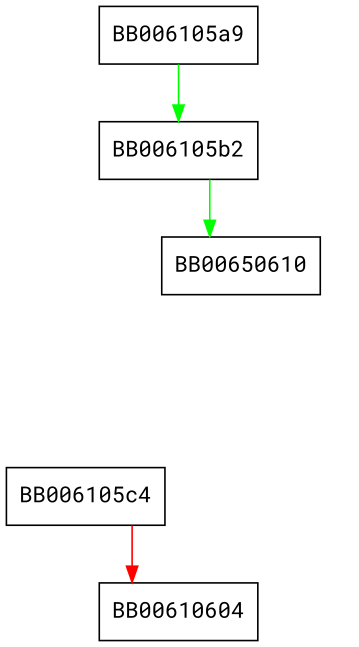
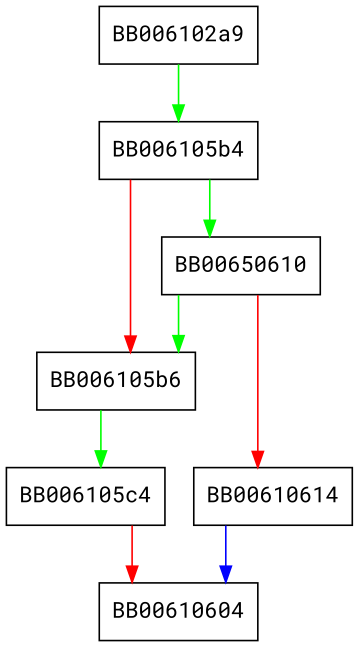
  digraph {
    fontname="Roboto Mono"
    splines=ortho
    node [fontname="Roboto Mono" shape=box]
    edge [color=green fontname="Roboto Mono"]
    n1 [label=BB00650610]
-   BB006105a9
-   BB006105b2
+   BB006105b6
+   BB00610614
+   BB006105a9 [label=BB006102a9]
+   BB006105b2 [label=BB006105b4]
    BB006105c4
    BB00610604
+   n1 -> BB006105b6
+   n1 -> BB00610614 [color=red]
+   BB006105b6 -> BB006105c4
+   BB00610614 -> BB00610604 [color=blue]
    BB006105a9 -> BB006105b2
    BB006105b2 -> n1
+   BB006105b2 -> BB006105b6 [color=red]
    BB006105c4 -> BB00610604 [color=red]
  }
